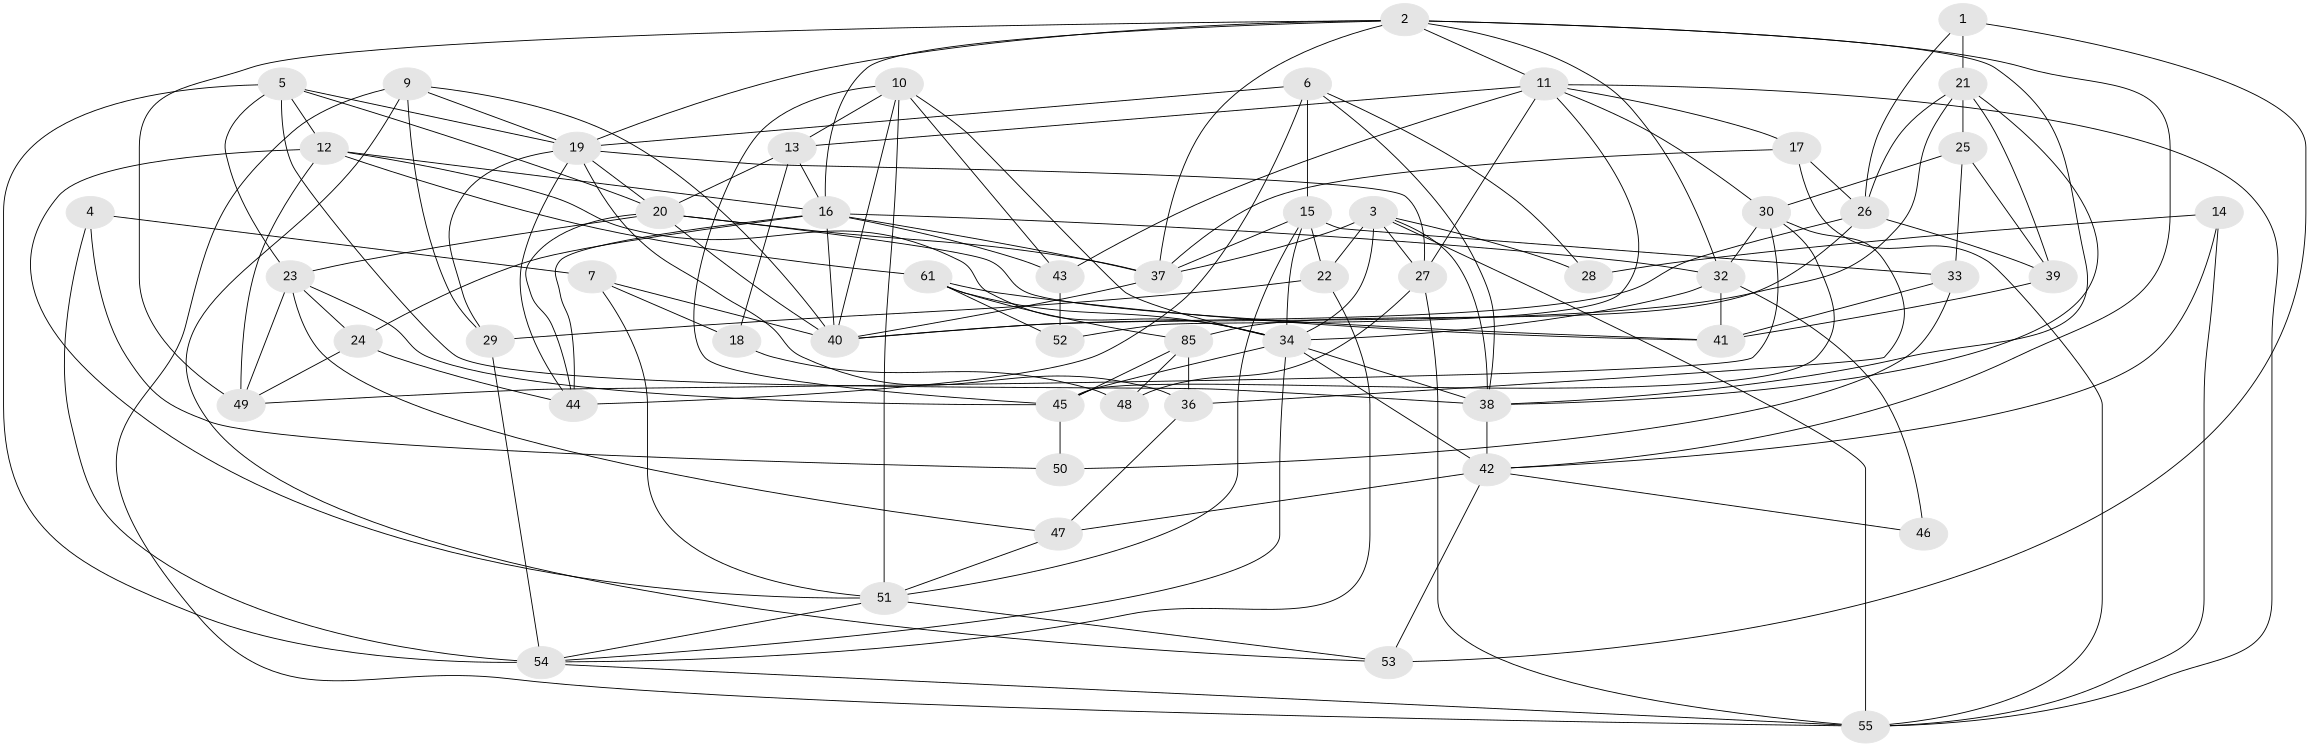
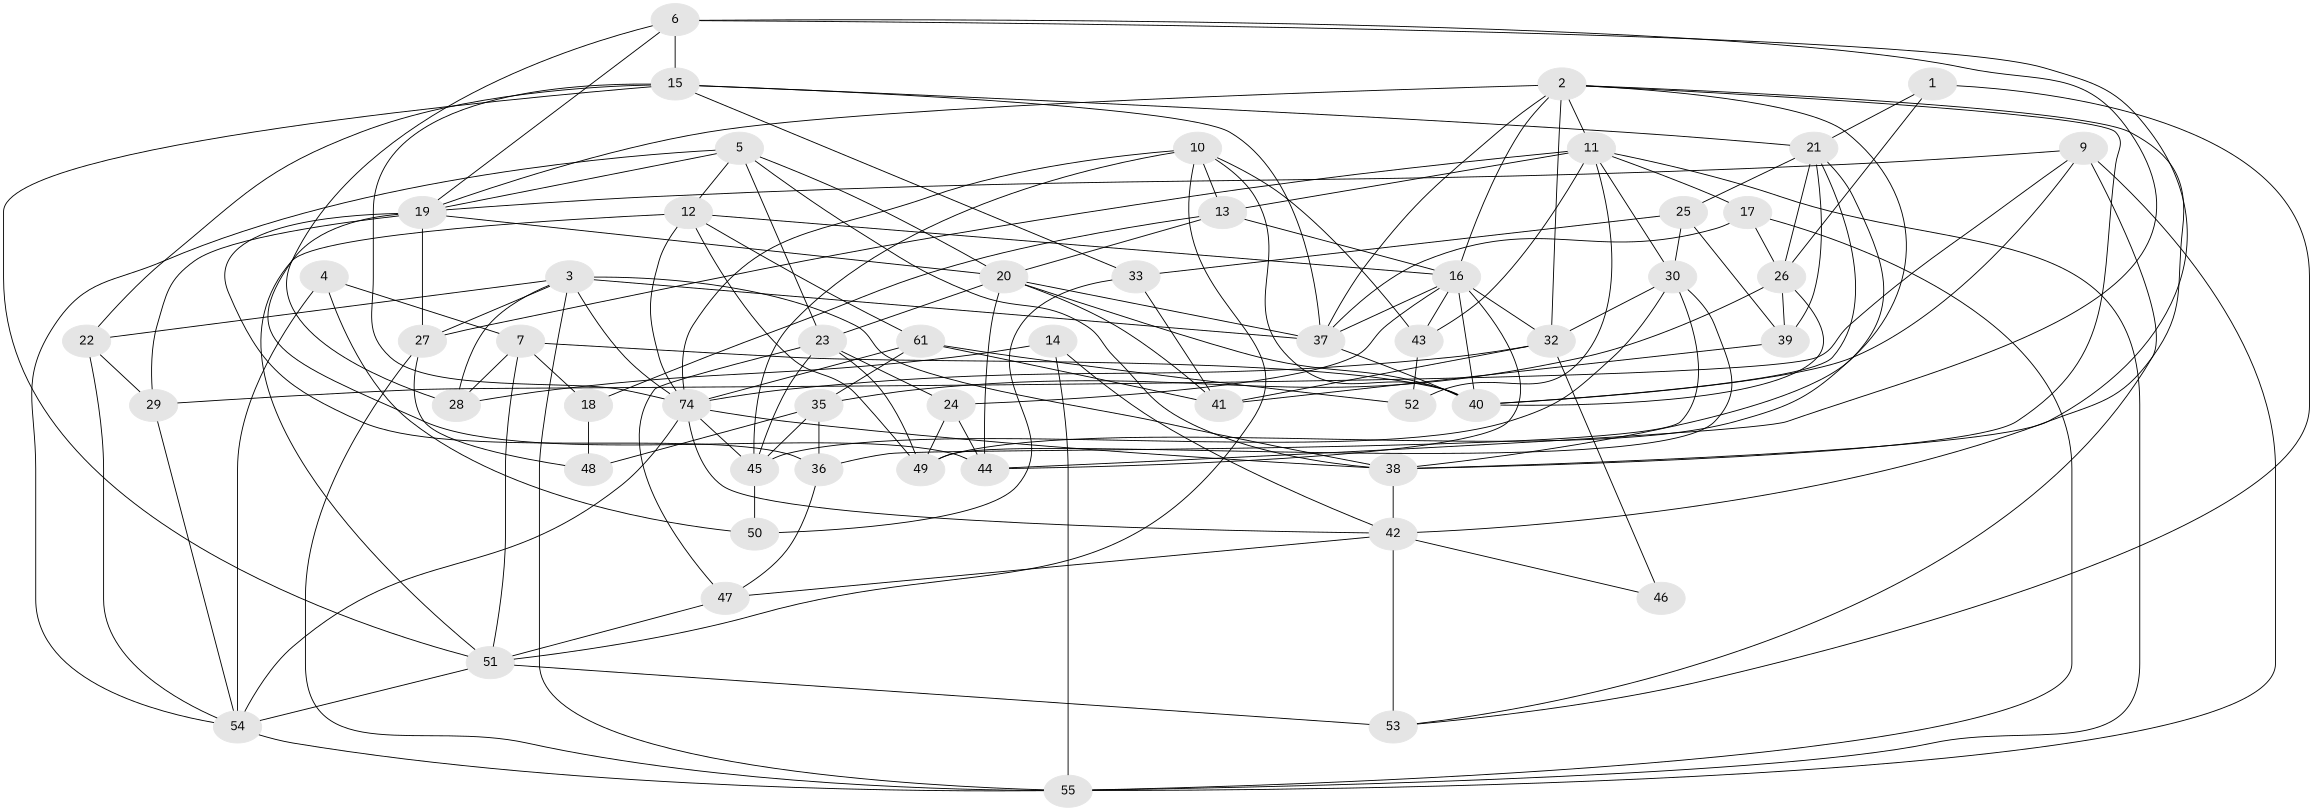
  graph {
    fontname="IBM Plex Sans"
    node [color=gray90 fontname="IBM Plex Sans" style=filled]
    edge [fontname="IBM Plex Sans" weight=1.0]
    1
    21
    26
    53
    38
    40
    39
    25
-   35 [label=85]
+   35
    2
    11
    16
    19
    32
    37
    42
    49
    27
    55
    13
    43
    17
    30
    52
    44
    24
    20
    29
    36
-   34
+   34 [label=74]
    46
    41
    47
    45
    50
    3
    22
    28
    54
    48
    4
    7
    18
    51
    5
    12
    23
    n48 [label=61]
    6
    15
    33
    9
    10
    14
    1 -- 21
    1 -- 26
    1 -- 53
    21 -- 26
    21 -- 38
    21 -- 40
    21 -- 39
    21 -- 25
    26 -- 40 [weight=2.0]
    26 -- 39
    26 -- 35
    38 -- 42
    39 -- 41
    25 -- 39
    25 -- 30
    25 -- 33
    35 -- 36 [weight=2.0]
    35 -- 45
    35 -- 48 [weight=2.0]
    2 -- 38
    2 -- 11
    2 -- 16
    2 -- 19
    2 -- 32
    2 -- 37
    2 -- 42
    2 -- 49
    11 -- 27
    11 -- 55
    11 -- 13
    11 -- 43
    11 -- 17
    11 -- 30
    11 -- 52
    16 -- 40
    16 -- 32
    16 -- 37
    16 -- 43 [weight=2.0]
    16 -- 44
    16 -- 24
    19 -- 27
    19 -- 44
    19 -- 20
    19 -- 29
    19 -- 36
    32 -- 34
    32 -- 46
    32 -- 41
    37 -- 40
    42 -- 53 [weight=2.0]
    42 -- 46
    42 -- 47
    27 -- 55
    27 -- 48
    13 -- 16
    13 -- 20
    13 -- 18
    43 -- 52
    17 -- 26
    17 -- 37
    17 -- 55
    30 -- 32
    30 -- 49
    30 -- 36
    30 -- 45
    24 -- 49
    24 -- 44
    20 -- 40
    20 -- 37
    20 -- 44
    20 -- 41
    20 -- 23
    29 -- 54
    36 -- 47
    34 -- 38
    34 -- 42
    34 -- 45
    34 -- 54
    47 -- 51
    45 -- 50 [weight=2.0]
    3 -- 38
    3 -- 37
    3 -- 27
    3 -- 55
    3 -- 34
    3 -- 22
    3 -- 28
    22 -- 29
    22 -- 54
    54 -- 55
    4 -- 50
    4 -- 54 [weight=2.0]
    4 -- 7
    7 -- 40
+   7 -- 28
    7 -- 18
    7 -- 51
    18 -- 48
    51 -- 53
    51 -- 54
    5 -- 38
    5 -- 19
    5 -- 20
    5 -- 54
    5 -- 12
    5 -- 23
    12 -- 16
    12 -- 49
    12 -- 34
    12 -- 51
    12 -- n48
    23 -- 49
    23 -- 24
    23 -- 47
    23 -- 45
    n48 -- 35
    n48 -- 52
    n48 -- 34
    n48 -- 41
    6 -- 38
    6 -- 19
    6 -- 44
    6 -- 28
    6 -- 15
+   15 -- 21 [weight=2.0]
    15 -- 37
    15 -- 34
    15 -- 22 [weight=2.0]
    15 -- 51
    15 -- 33
    33 -- 41
    33 -- 50
    9 -- 53
    9 -- 40
    9 -- 19
    9 -- 55
    9 -- 29
    10 -- 40
    10 -- 13
    10 -- 43
    10 -- 34
    10 -- 45
    10 -- 51
    14 -- 42
    14 -- 55
    14 -- 28
  }
